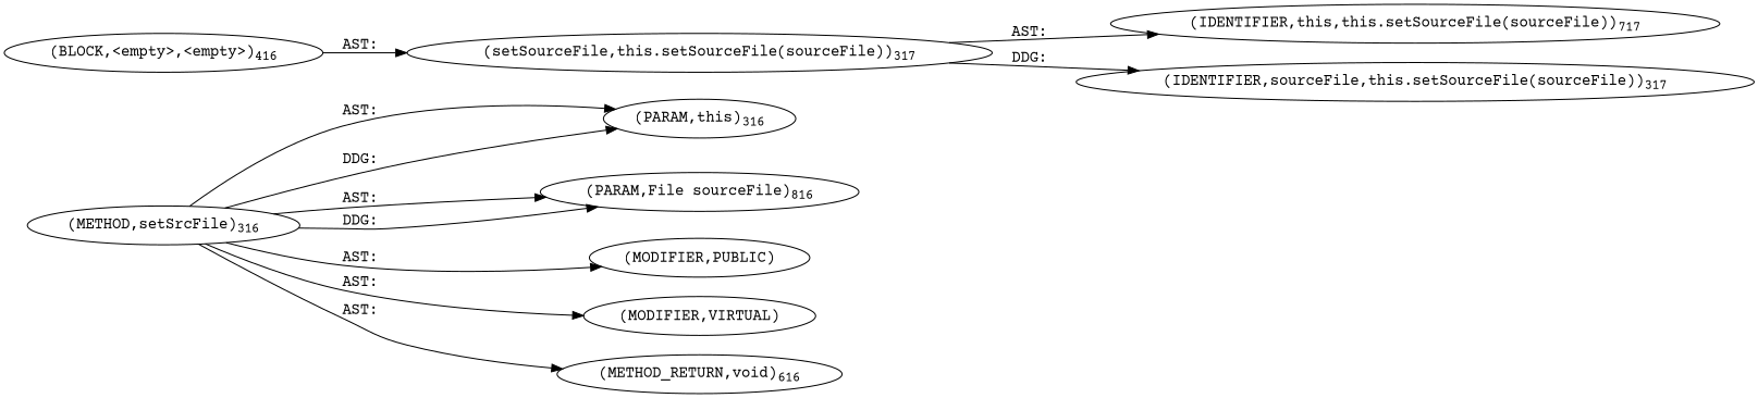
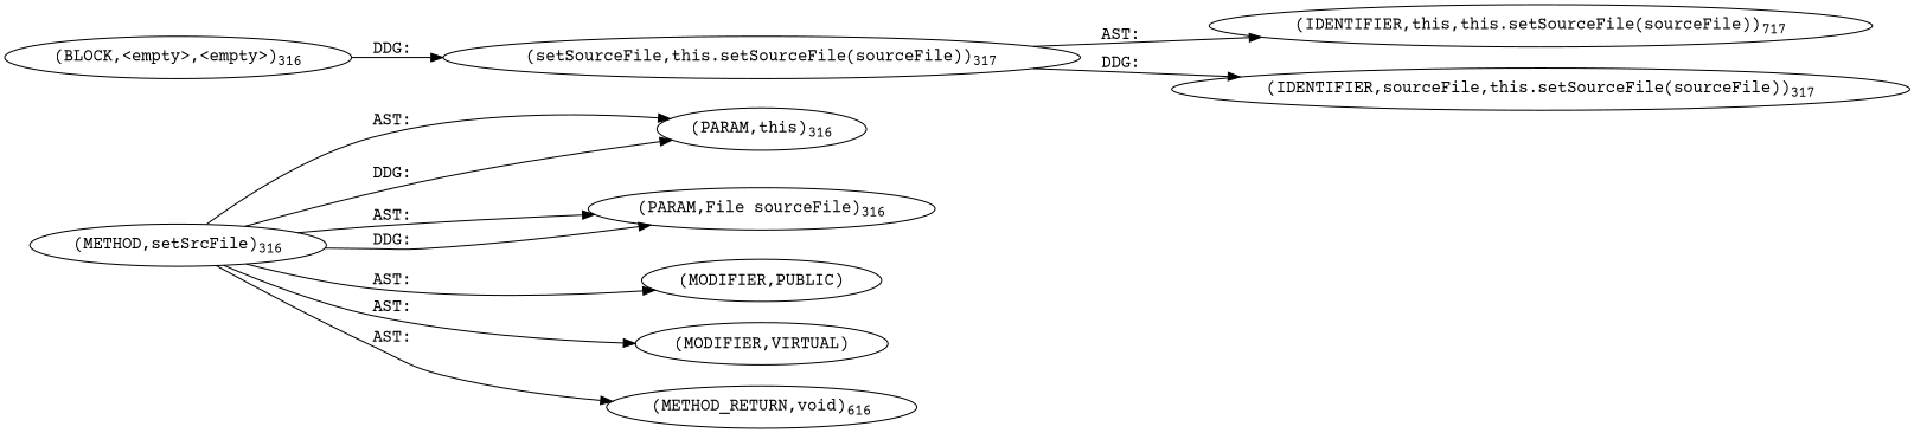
  digraph {
    fontname="Courier Prime"
    rankdir=LR
    node [fontname="Courier Prime"]
    edge [fontname="Courier Prime"]
    n1 [label=<(METHOD,setSrcFile)<SUB>316</SUB>>]
    n2 [label=<(PARAM,this)<SUB>316</SUB>>]
-   n3 [label=<(PARAM,File sourceFile)<SUB>816</SUB>>]
+   n3 [label=<(PARAM,File sourceFile)<SUB>316</SUB>>]
    n4 [label=<(MODIFIER,PUBLIC)>]
    n5 [label=<(MODIFIER,VIRTUAL)>]
    n6 [label=<(METHOD_RETURN,void)<SUB>616</SUB>>]
-   n7 [label=<(BLOCK,&lt;empty&gt;,&lt;empty&gt;)<SUB>416</SUB>>]
+   n7 [label=<(BLOCK,&lt;empty&gt;,&lt;empty&gt;)<SUB>316</SUB>>]
    n8 [label=<(setSourceFile,this.setSourceFile(sourceFile))<SUB>317</SUB>>]
    n9 [label=<(IDENTIFIER,this,this.setSourceFile(sourceFile))<SUB>717</SUB>>]
    n10 [label=<(IDENTIFIER,sourceFile,this.setSourceFile(sourceFile))<SUB>317</SUB>>]
    n1 -> n2 [label="AST: "]
    n1 -> n2 [label="DDG: "]
    n1 -> n3 [label="AST: "]
    n1 -> n3 [label="DDG: "]
    n1 -> n4 [label="AST: "]
    n1 -> n5 [label="AST: "]
    n1 -> n6 [label="AST: "]
-   n7 -> n8 [label="AST: "]
+   n7 -> n8 [label="DDG: "]
    n8 -> n9 [label="AST: "]
    n8 -> n10 [label="DDG: "]
  }
